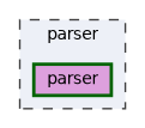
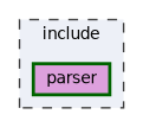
  digraph {
    compound=true
    n1 [color=darkgreen fillcolor=plum fontname=Helvetica fontsize=10 height=0.2 label=parser shape=box style="filled,bold" width=0.4]
    subgraph cluster_1 {
      bgcolor="#edf0f7"
      fontname=Helvetica
      fontsize=10
-     label=parser
+     label=include
      pencolor=grey25
      style="filled,dashed"
      n1
    }
  }
